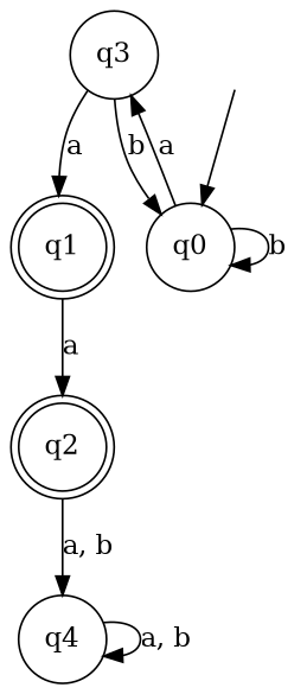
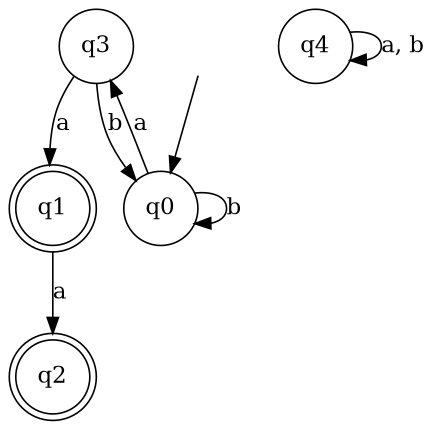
  digraph {
    node [shape=circle]
    q1 [shape=doublecircle]
    q2 [shape=doublecircle]
    q4
    q3
    q0
    _nil [style=invis shape=""]
    q1 -> q2 [label=a]
-   q2 -> q4 [label="a, b"]
    q4 -> q4 [label="a, b"]
    q3 -> q1 [label=a]
    q3 -> q0 [label=b]
    q0 -> q3 [label=a]
    q0 -> q0 [label=b]
    _nil -> q0
  }
